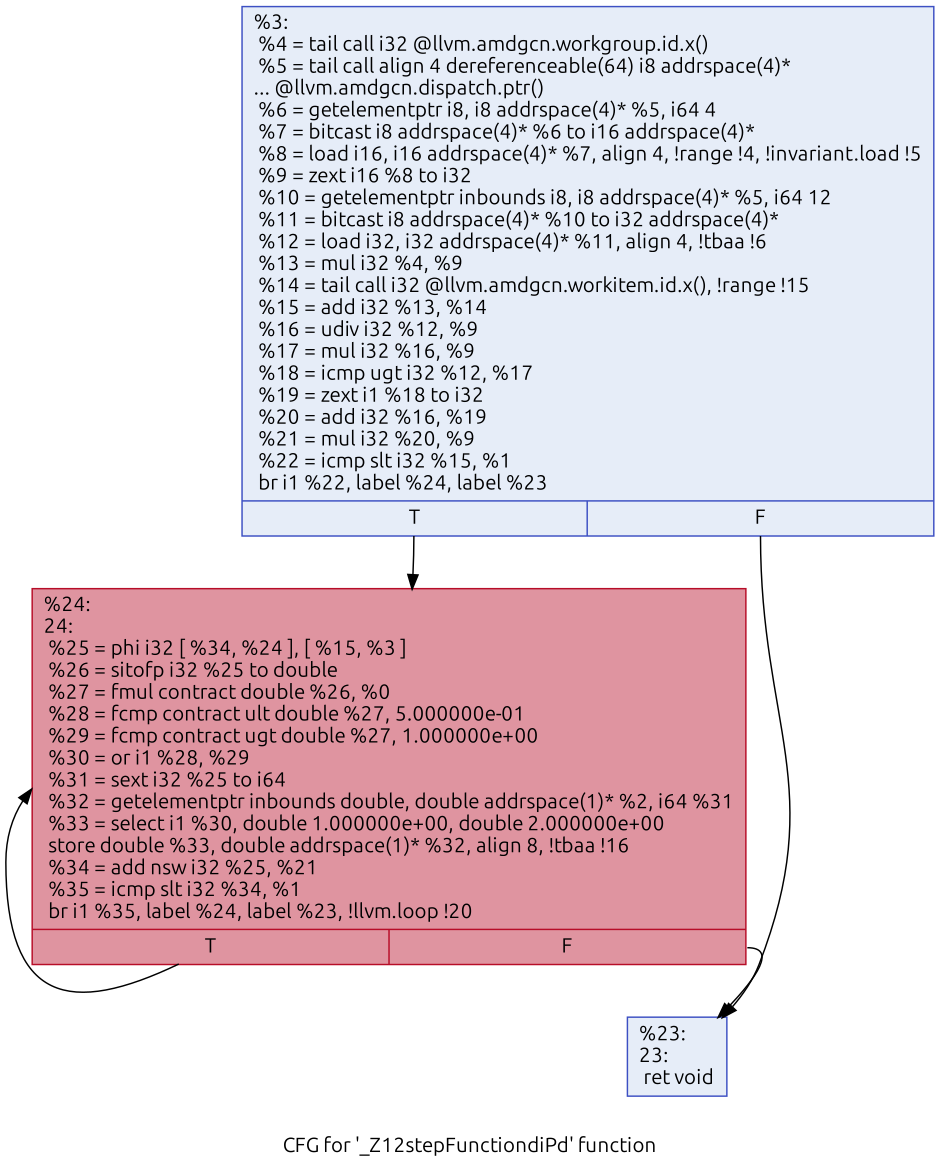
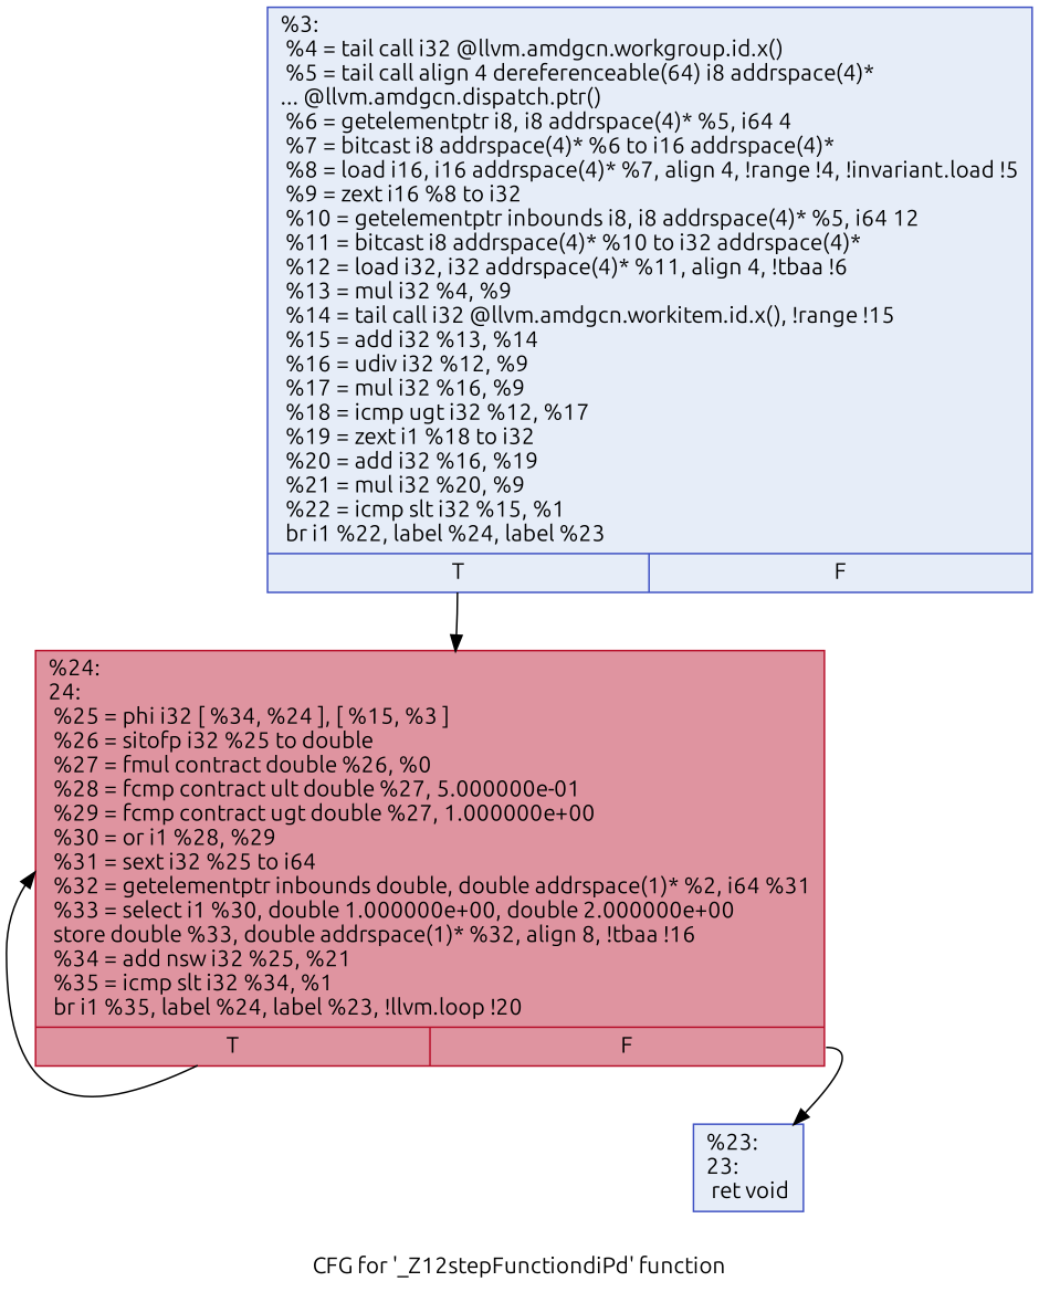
  digraph {
    label="CFG for '_Z12stepFunctiondiPd' function"
    fontname=Ubuntu
    node [color="#3d50c3ff" fillcolor="#c7d7f070" shape=record style=filled fontname=Ubuntu]
    edge [tailport=s0 fontname=Ubuntu]
    n1 [label="{%3:\l  %4 = tail call i32 @llvm.amdgcn.workgroup.id.x()\l  %5 = tail call align 4 dereferenceable(64) i8 addrspace(4)*\l... @llvm.amdgcn.dispatch.ptr()\l  %6 = getelementptr i8, i8 addrspace(4)* %5, i64 4\l  %7 = bitcast i8 addrspace(4)* %6 to i16 addrspace(4)*\l  %8 = load i16, i16 addrspace(4)* %7, align 4, !range !4, !invariant.load !5\l  %9 = zext i16 %8 to i32\l  %10 = getelementptr inbounds i8, i8 addrspace(4)* %5, i64 12\l  %11 = bitcast i8 addrspace(4)* %10 to i32 addrspace(4)*\l  %12 = load i32, i32 addrspace(4)* %11, align 4, !tbaa !6\l  %13 = mul i32 %4, %9\l  %14 = tail call i32 @llvm.amdgcn.workitem.id.x(), !range !15\l  %15 = add i32 %13, %14\l  %16 = udiv i32 %12, %9\l  %17 = mul i32 %16, %9\l  %18 = icmp ugt i32 %12, %17\l  %19 = zext i1 %18 to i32\l  %20 = add i32 %16, %19\l  %21 = mul i32 %20, %9\l  %22 = icmp slt i32 %15, %1\l  br i1 %22, label %24, label %23\l|{<s0>T|<s1>F}}"]
    n2 [color="#b70d28ff" fillcolor="#b70d2870" label="{%24:\l24:                                               \l  %25 = phi i32 [ %34, %24 ], [ %15, %3 ]\l  %26 = sitofp i32 %25 to double\l  %27 = fmul contract double %26, %0\l  %28 = fcmp contract ult double %27, 5.000000e-01\l  %29 = fcmp contract ugt double %27, 1.000000e+00\l  %30 = or i1 %28, %29\l  %31 = sext i32 %25 to i64\l  %32 = getelementptr inbounds double, double addrspace(1)* %2, i64 %31\l  %33 = select i1 %30, double 1.000000e+00, double 2.000000e+00\l  store double %33, double addrspace(1)* %32, align 8, !tbaa !16\l  %34 = add nsw i32 %25, %21\l  %35 = icmp slt i32 %34, %1\l  br i1 %35, label %24, label %23, !llvm.loop !20\l|{<s0>T|<s1>F}}"]
    n3 [label="{%23:\l23:                                               \l  ret void\l}"]
    n1 -> n2
-   n1 -> n3 [tailport=s1]
    n2 -> n2
    n2 -> n3 [tailport=s1]
  }
